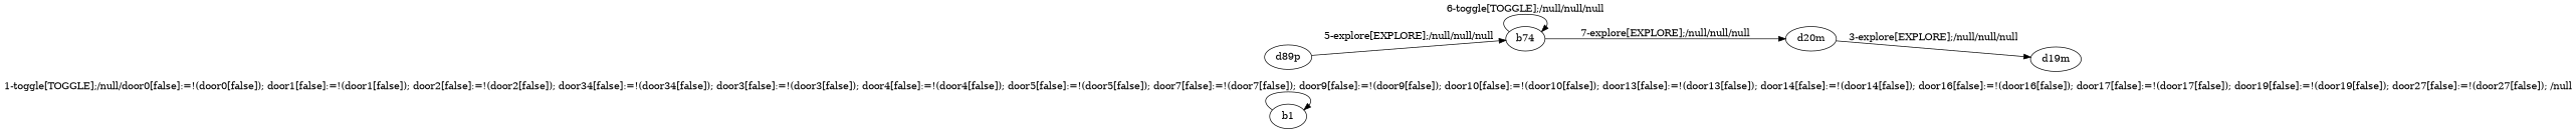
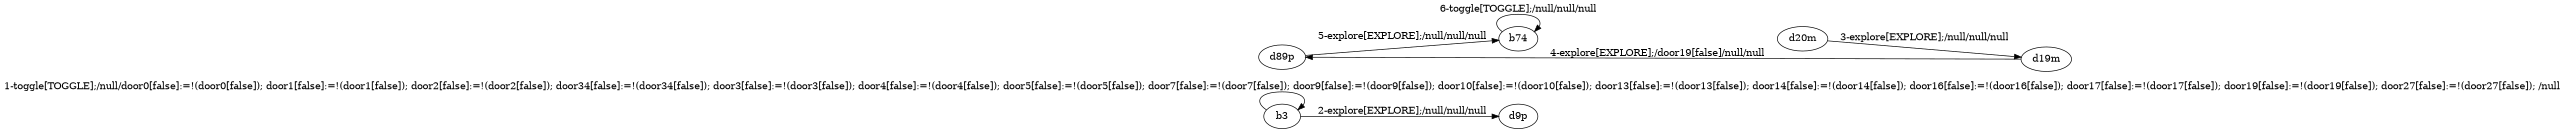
  digraph {
    rankdir=LR
-   b1
+   b1 [label=b3]
+   d9p
    n3 [label=d89p]
    d19m
    b74
    d20m
    b1 -> b1 [label="1-toggle[TOGGLE];/null/door0[false]:=!(door0[false]); door1[false]:=!(door1[false]); door2[false]:=!(door2[false]); door34[false]:=!(door34[false]); door3[false]:=!(door3[false]); door4[false]:=!(door4[false]); door5[false]:=!(door5[false]); door7[false]:=!(door7[false]); door9[false]:=!(door9[false]); door10[false]:=!(door10[false]); door13[false]:=!(door13[false]); door14[false]:=!(door14[false]); door16[false]:=!(door16[false]); door17[false]:=!(door17[false]); door19[false]:=!(door19[false]); door27[false]:=!(door27[false]); /null"]
+   b1 -> d9p [label="2-explore[EXPLORE];/null/null/null"]
    n3 -> b74 [label="5-explore[EXPLORE];/null/null/null"]
+   d19m -> n3 [label="4-explore[EXPLORE];/door19[false]/null/null"]
    b74 -> b74 [label="6-toggle[TOGGLE];/null/null/null"]
-   b74 -> d20m [label="7-explore[EXPLORE];/null/null/null"]
    d20m -> d19m [label="3-explore[EXPLORE];/null/null/null"]
  }
